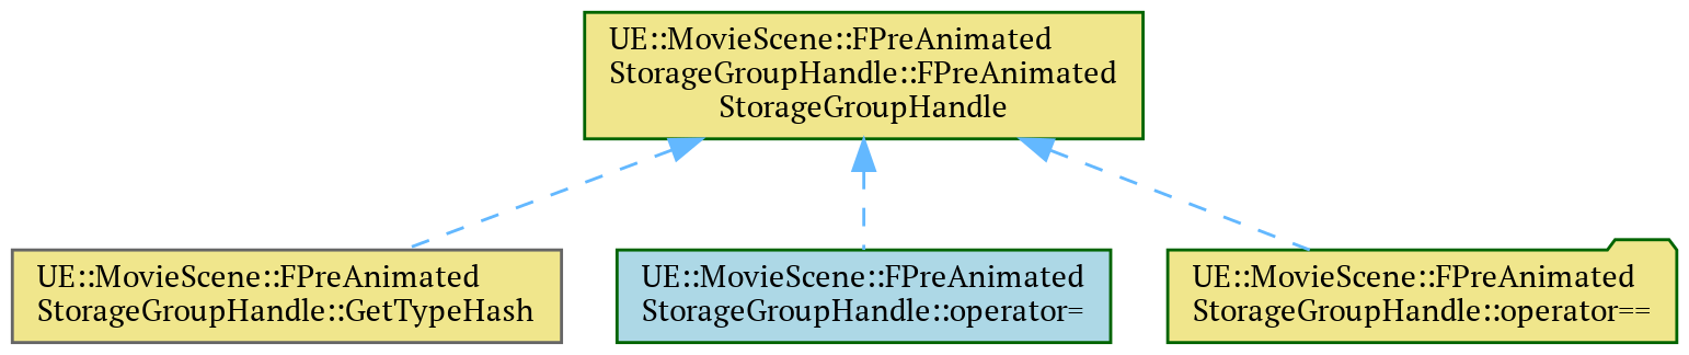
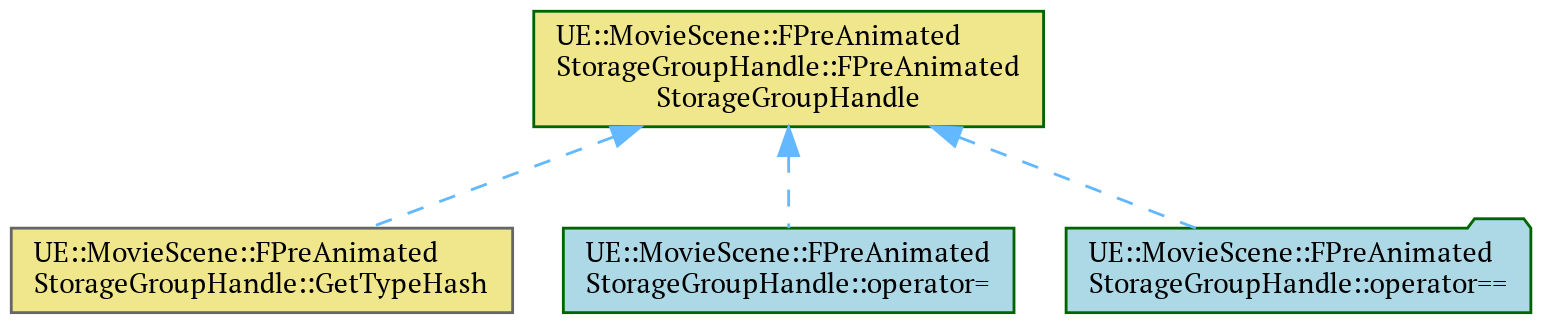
  digraph {
    rankdir=TB
    fontname="PT Serif"
    node [color=darkgreen fillcolor=khaki fontname="PT Serif" fontsize=10 shape=box style=filled]
    edge [color=steelblue1 dir=back fontname="PT Serif" fontsize=10 labelfontname=Helvetica labelfontsize=10 style=dashed]
    n1 [fontcolor=black height=0.2 label="UE::MovieScene::FPreAnimated\lStorageGroupHandle::FPreAnimated\lStorageGroupHandle" width=0.4]
    n2 [color=gray40 height=0.2 label="UE::MovieScene::FPreAnimated\lStorageGroupHandle::GetTypeHash" width=0.4]
    n3 [fillcolor=lightblue height=0.2 label="UE::MovieScene::FPreAnimated\lStorageGroupHandle::operator=" width=0.4]
-   n4 [height=0.2 label="UE::MovieScene::FPreAnimated\lStorageGroupHandle::operator==" shape=folder width=0.4]
+   n4 [fillcolor=lightblue height=0.2 label="UE::MovieScene::FPreAnimated\lStorageGroupHandle::operator==" shape=folder width=0.4]
    n1 -> n2
    n1 -> n3
    n1 -> n4
  }
